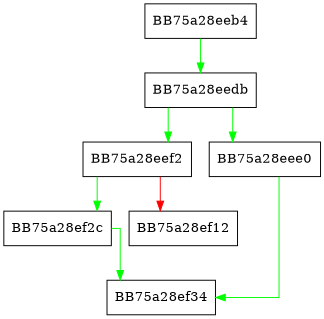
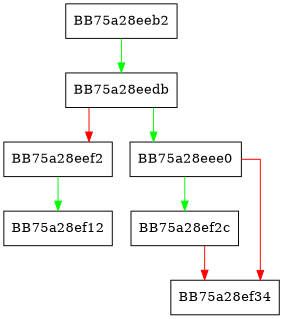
  digraph {
    splines=ortho
    node [shape=box]
    edge [color=green]
-   BB75a28eeb4
+   BB75a28eeb4 [label=BB75a28eeb2]
    BB75a28eedb
    BB75a28eef2
    BB75a28eee0
    BB75a28ef2c
    BB75a28ef12
    BB75a28ef34
    BB75a28eeb4 -> BB75a28eedb
-   BB75a28eedb -> BB75a28eef2
+   BB75a28eedb -> BB75a28eef2 [color=red]
    BB75a28eedb -> BB75a28eee0
-   BB75a28eef2 -> BB75a28ef2c
-   BB75a28eef2 -> BB75a28ef12 [color=red]
-   BB75a28eee0 -> BB75a28ef34
-   BB75a28ef2c -> BB75a28ef34
+   BB75a28eee0 -> BB75a28ef2c
+   BB75a28eef2 -> BB75a28ef12
+   BB75a28eee0 -> BB75a28ef34 [color=red]
+   BB75a28ef2c -> BB75a28ef34 [color=red]
  }
